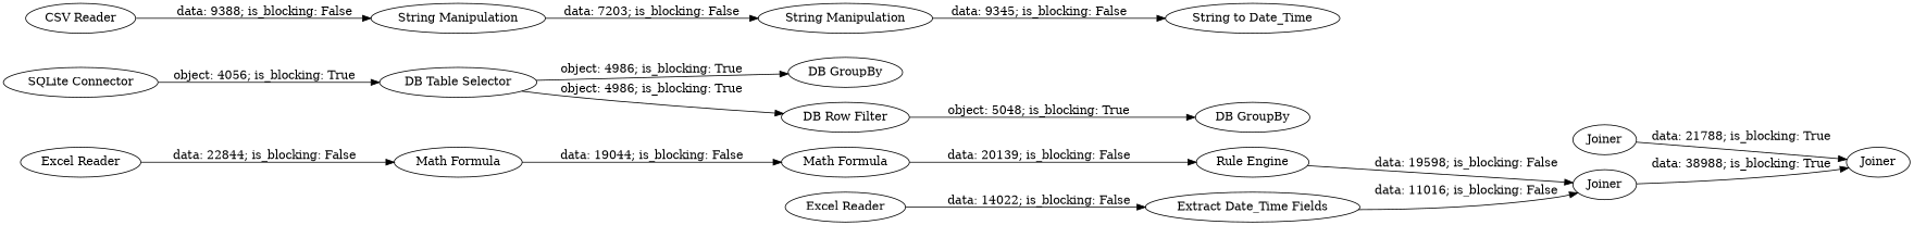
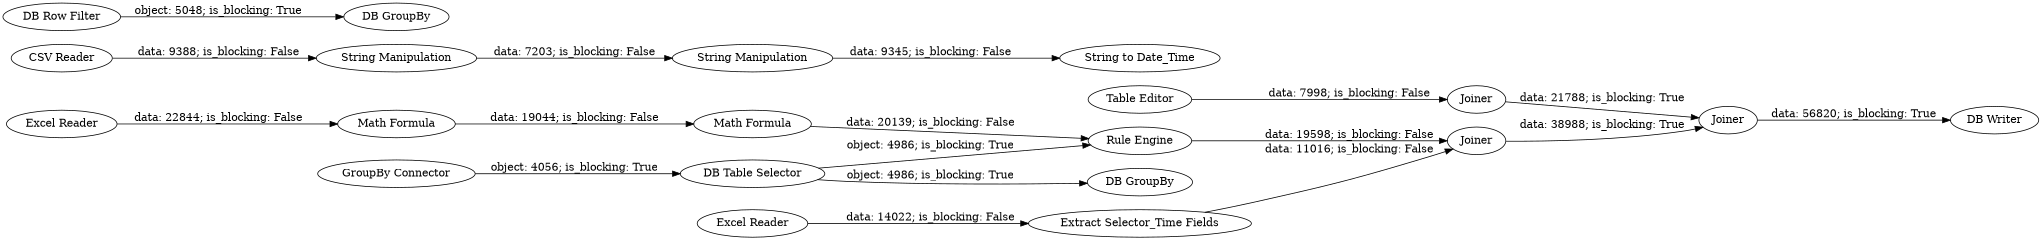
  digraph {
    rankdir=LR
    n1 [label=Joiner]
    n2 [label=Joiner]
+   n3 [label="DB Writer"]
    n4 [label="Rule Engine"]
-   n5 [label="Extract Date_Time Fields"]
+   n5 [label="Extract Selector_Time Fields"]
    n6 [label=Joiner]
    n7 [label="DB GroupBy"]
    n8 [label="Excel Reader"]
    n9 [label="Math Formula"]
    n10 [label="Math Formula"]
    n11 [label="String Manipulation"]
    n12 [label="String Manipulation"]
    n13 [label="String to Date_Time"]
    n14 [label="CSV Reader"]
    n15 [label="DB GroupBy"]
    n16 [label="DB Table Selector"]
    n17 [label="DB Row Filter"]
-   n19 [label="SQLite Connector"]
+   n18 [label="Table Editor"]
+   n19 [label="GroupBy Connector"]
    n20 [label="Excel Reader"]
    n1 -> n2 [label="data: 38988; is_blocking: True"]
+   n2 -> n3 [label="data: 56820; is_blocking: True"]
    n4 -> n1 [label="data: 19598; is_blocking: False"]
    n5 -> n1 [label="data: 11016; is_blocking: False"]
    n6 -> n2 [label="data: 21788; is_blocking: True"]
    n8 -> n9 [label="data: 22844; is_blocking: False"]
    n9 -> n10 [label="data: 19044; is_blocking: False"]
    n10 -> n4 [label="data: 20139; is_blocking: False"]
    n11 -> n12 [label="data: 7203; is_blocking: False"]
    n12 -> n13 [label="data: 9345; is_blocking: False"]
    n14 -> n11 [label="data: 9388; is_blocking: False"]
    n16 -> n7 [label="object: 4986; is_blocking: True"]
-   n16 -> n17 [label="object: 4986; is_blocking: True"]
+   n16 -> n4 [label="object: 4986; is_blocking: True"]
    n17 -> n15 [label="object: 5048; is_blocking: True"]
+   n18 -> n6 [label="data: 7998; is_blocking: False"]
    n19 -> n16 [label="object: 4056; is_blocking: True"]
    n20 -> n5 [label="data: 14022; is_blocking: False"]
  }
